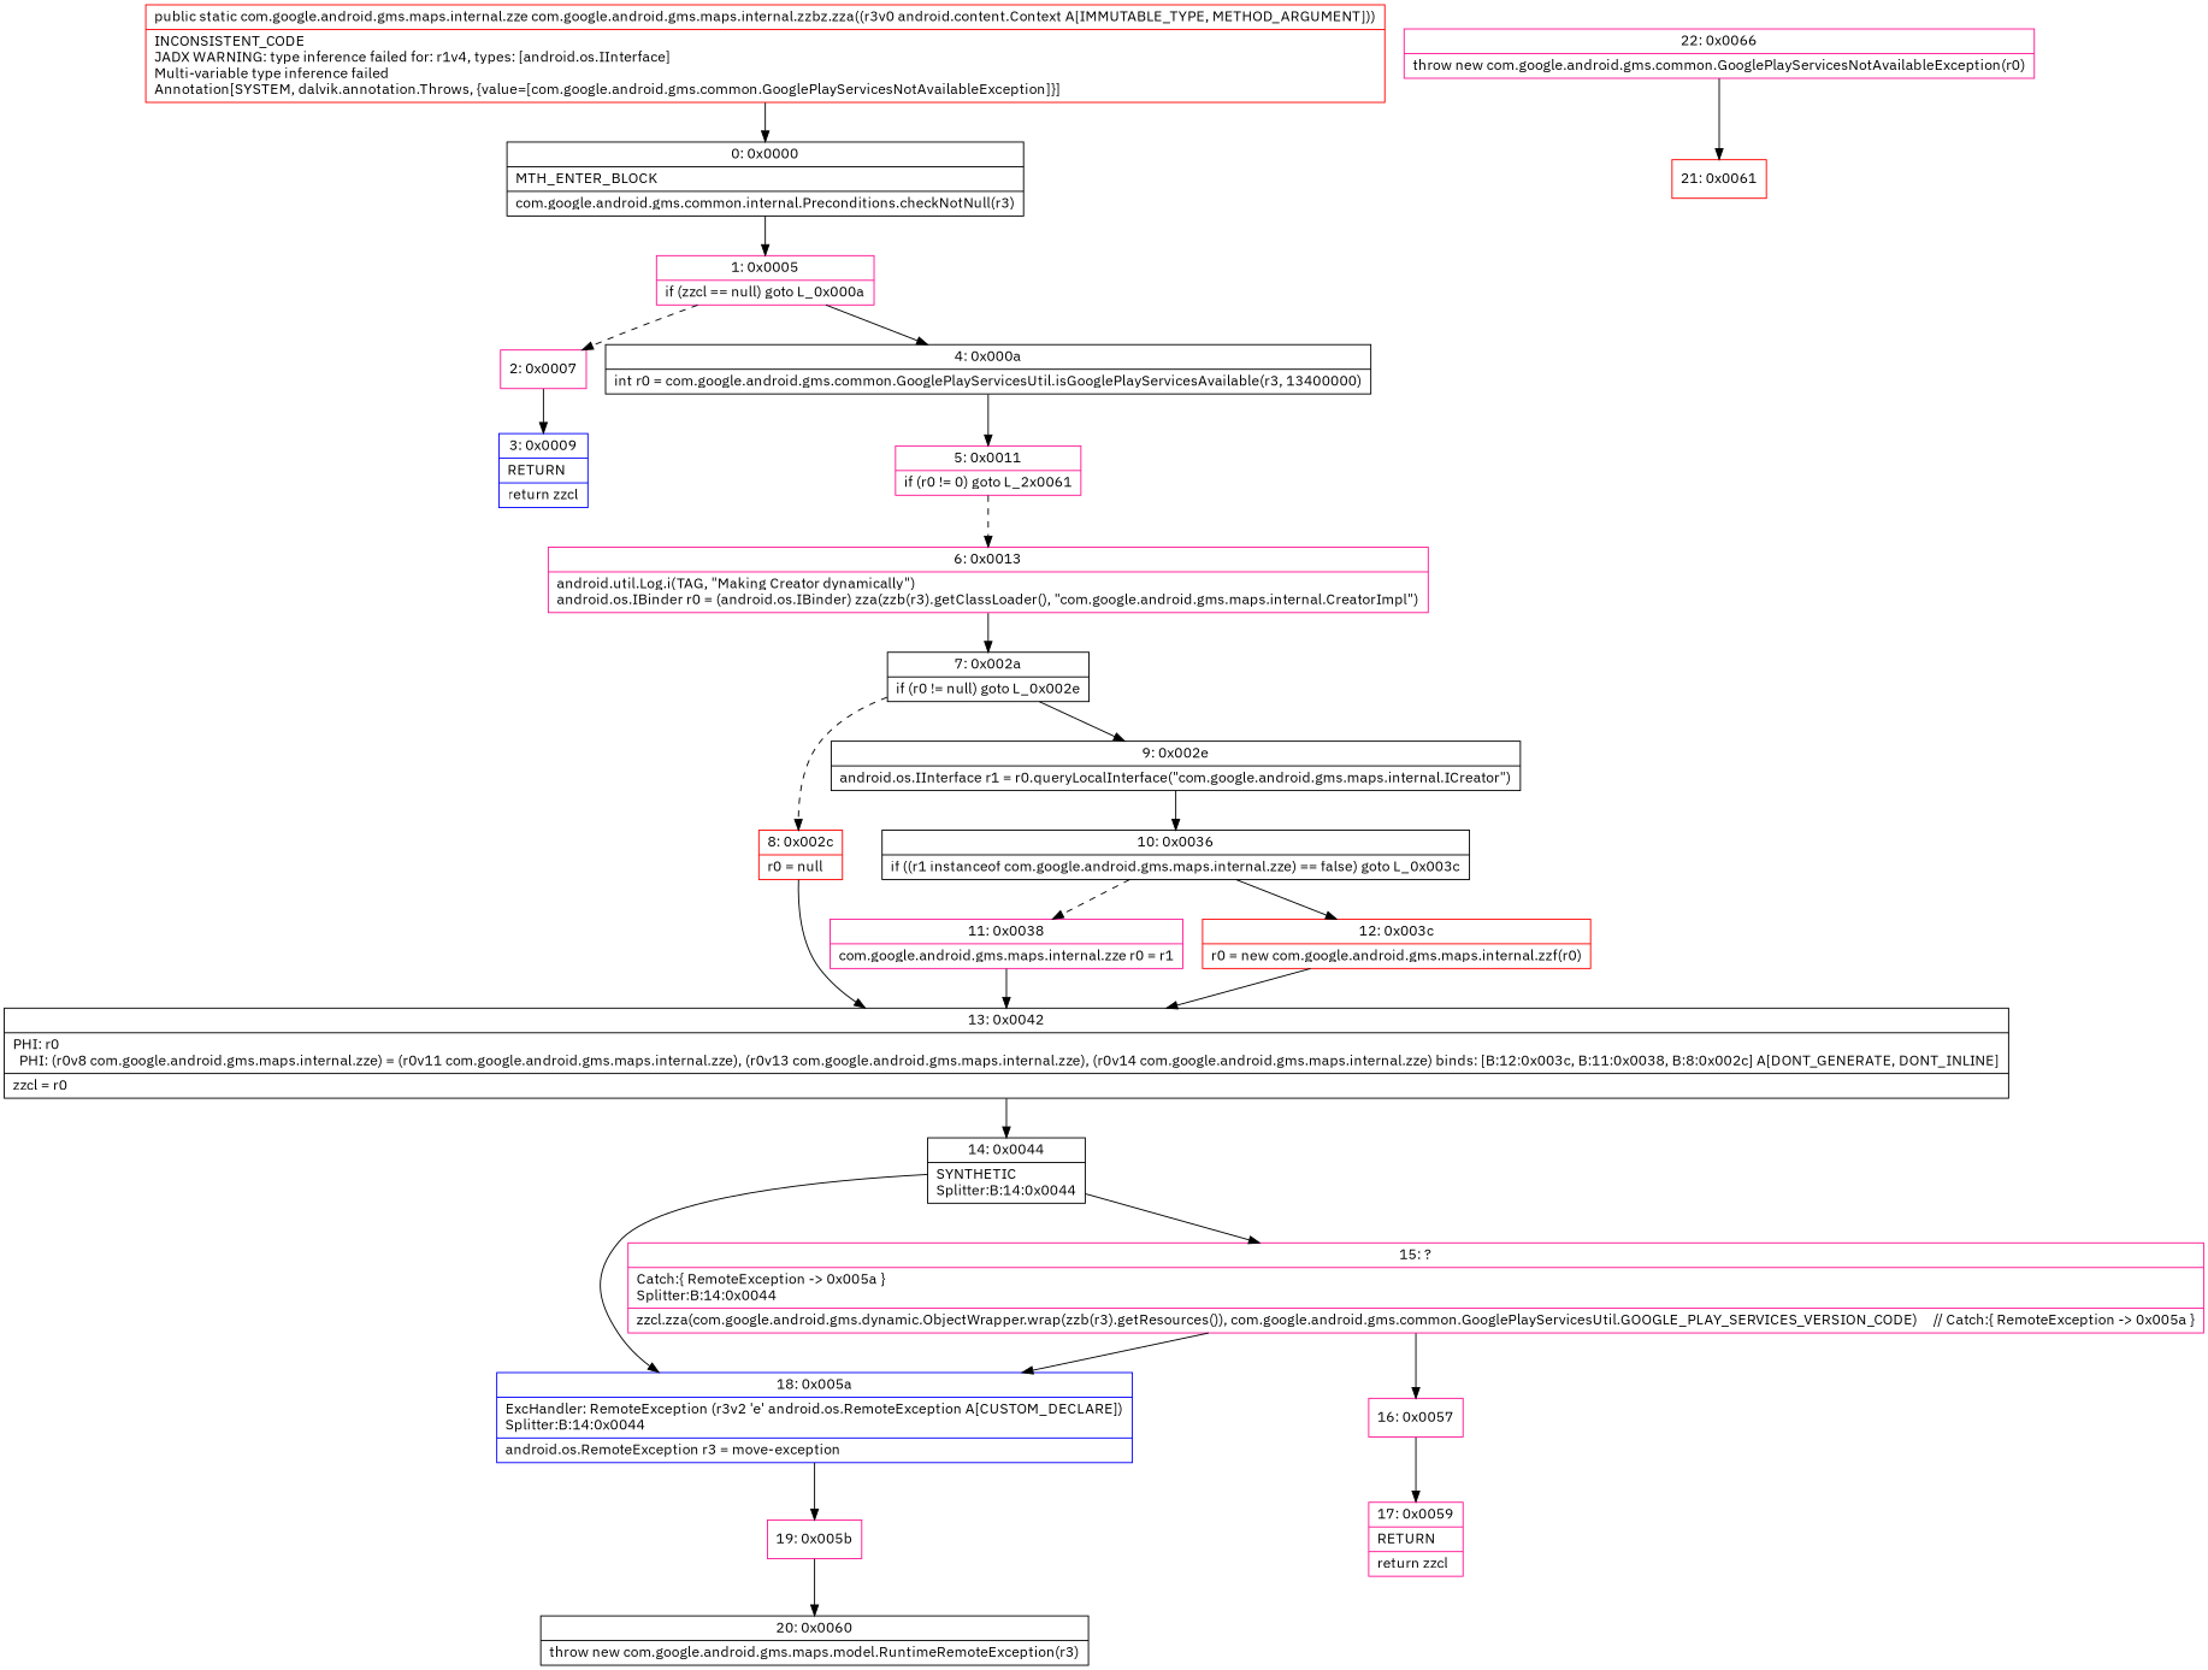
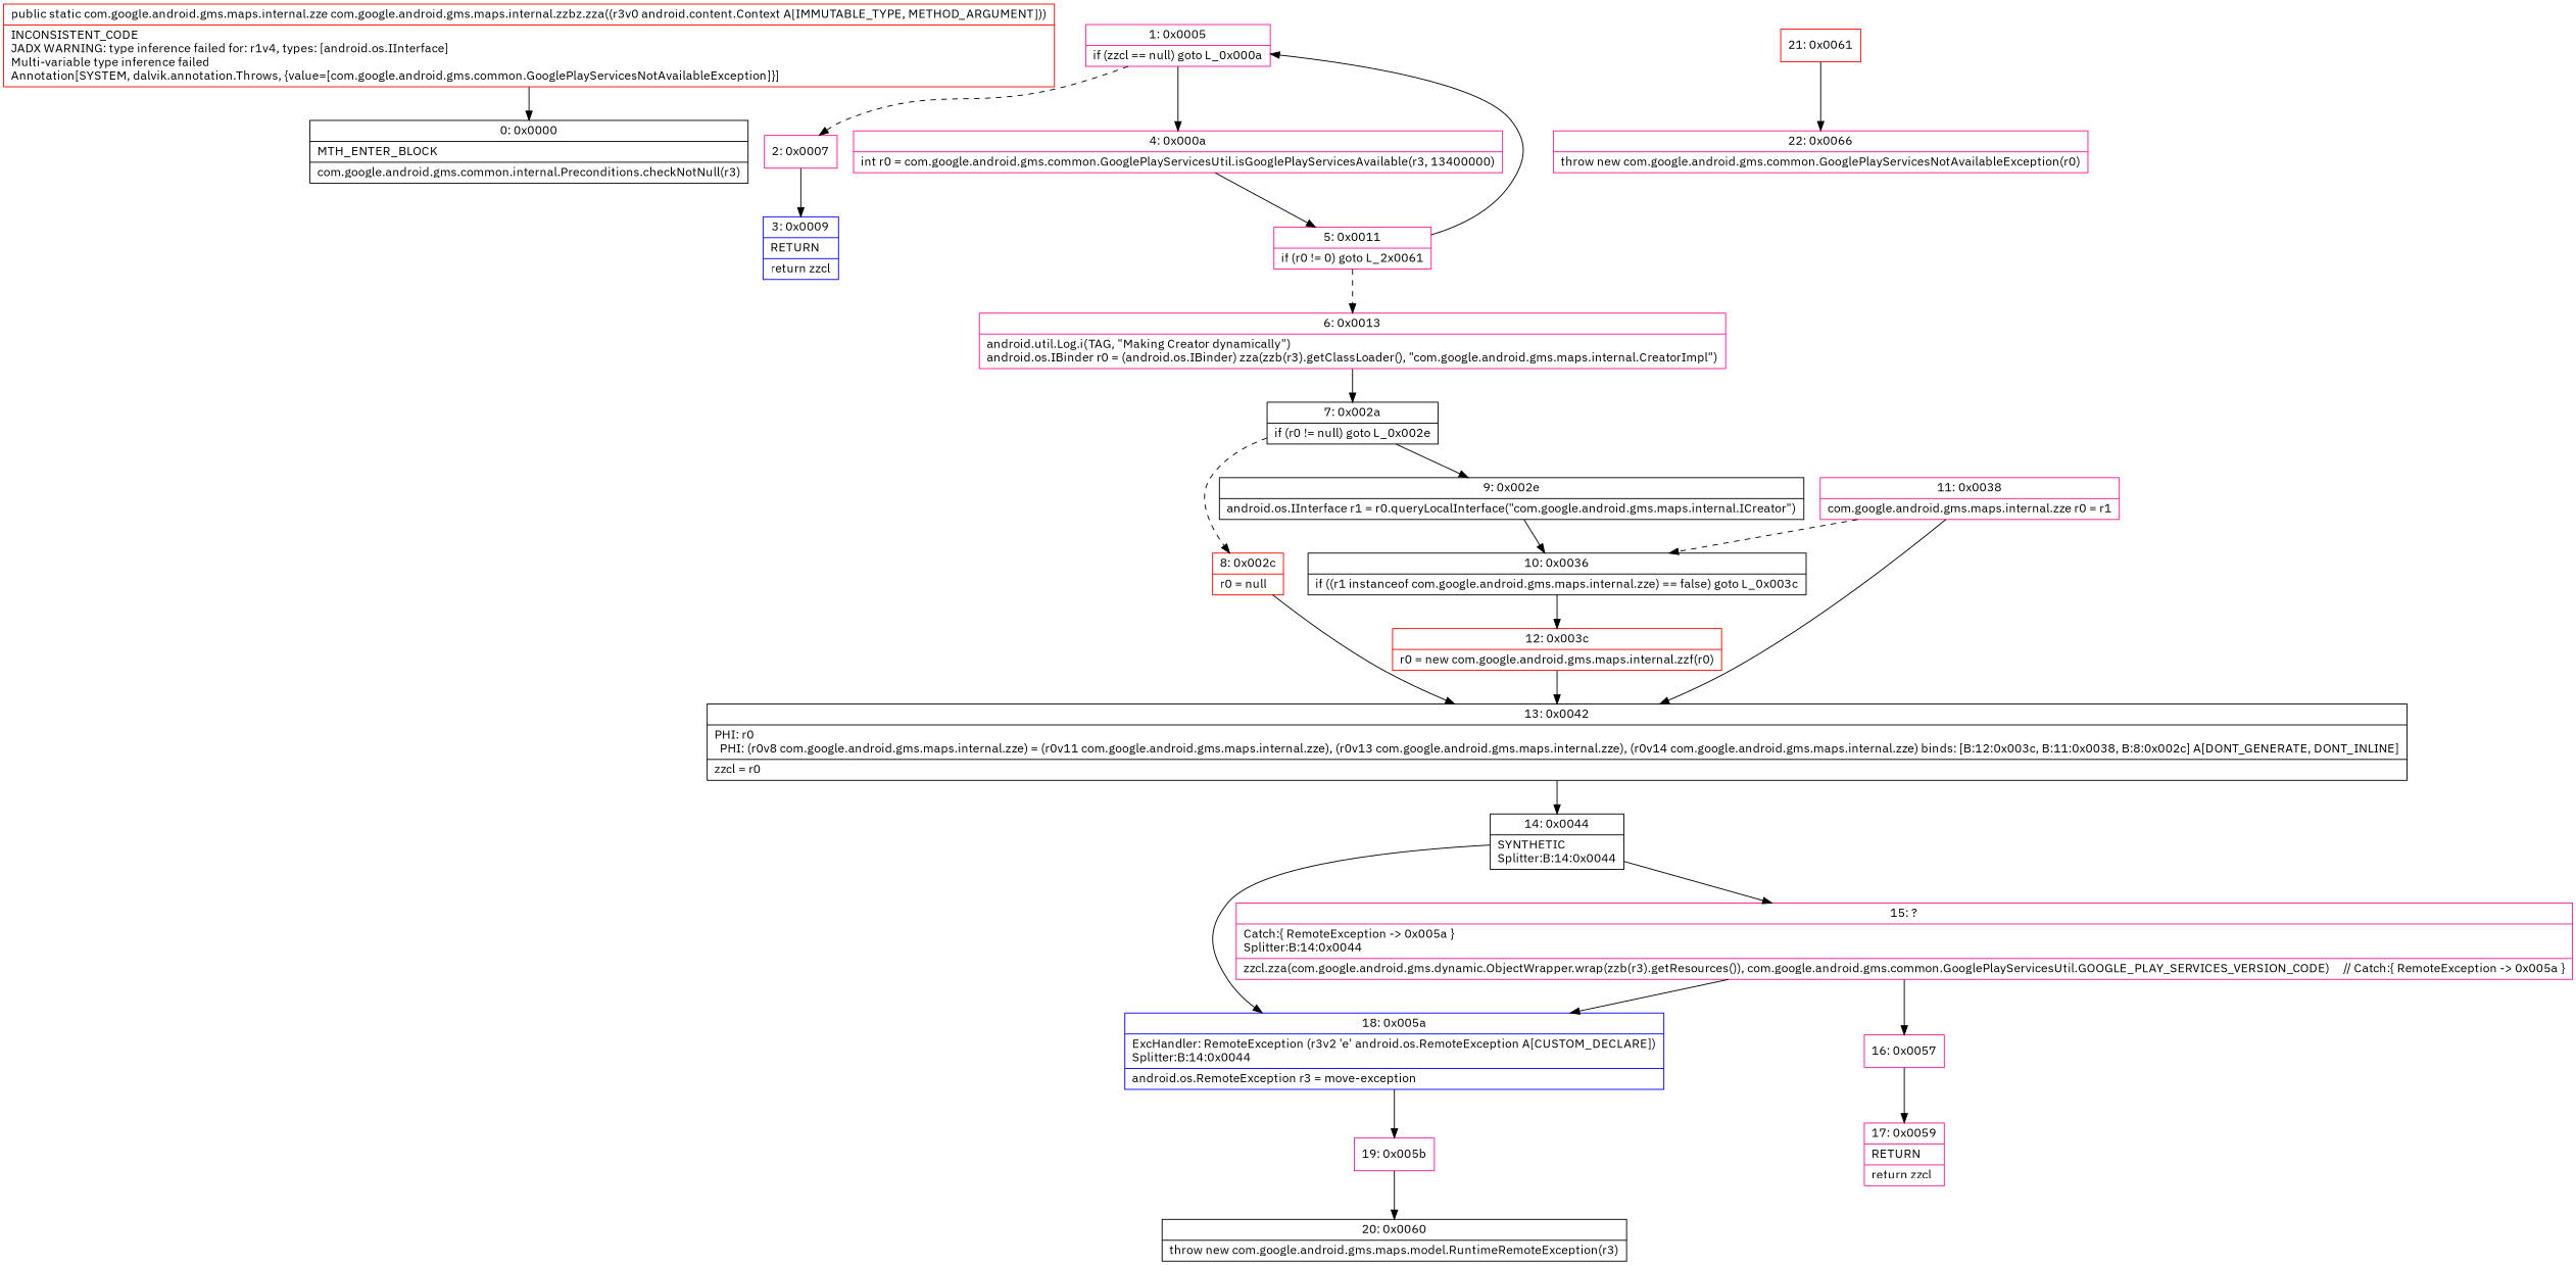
  digraph {
    fontname="IBM Plex Sans"
    node [color=deeppink fontname="IBM Plex Sans" shape=record]
    edge [fontname="IBM Plex Sans"]
    n1 [color=black label="{0\:\ 0x0000|MTH_ENTER_BLOCK\l|com.google.android.gms.common.internal.Preconditions.checkNotNull(r3)\l}"]
    n2 [label="{1\:\ 0x0005|if (zzcl == null) goto L_0x000a\l}"]
    n3 [label="{2\:\ 0x0007}"]
-   n4 [color=black label="{4\:\ 0x000a|int r0 = com.google.android.gms.common.GooglePlayServicesUtil.isGooglePlayServicesAvailable(r3, 13400000)\l}"]
+   n4 [label="{4\:\ 0x000a|int r0 = com.google.android.gms.common.GooglePlayServicesUtil.isGooglePlayServicesAvailable(r3, 13400000)\l}"]
    n5 [color=blue label="{3\:\ 0x0009|RETURN\l|return zzcl\l}"]
    n6 [label="{5\:\ 0x0011|if (r0 != 0) goto L_2x0061\l}"]
    n7 [label="{6\:\ 0x0013|android.util.Log.i(TAG, \"Making Creator dynamically\")\landroid.os.IBinder r0 = (android.os.IBinder) zza(zzb(r3).getClassLoader(), \"com.google.android.gms.maps.internal.CreatorImpl\")\l}"]
    n8 [color=black label="{7\:\ 0x002a|if (r0 != null) goto L_0x002e\l}"]
    n9 [color=red label="{21\:\ 0x0061}"]
    n10 [label="{22\:\ 0x0066|throw new com.google.android.gms.common.GooglePlayServicesNotAvailableException(r0)\l}"]
    n11 [color=red label="{8\:\ 0x002c|r0 = null\l}"]
    n12 [color=black label="{9\:\ 0x002e|android.os.IInterface r1 = r0.queryLocalInterface(\"com.google.android.gms.maps.internal.ICreator\")\l}"]
    n13 [color=black label="{13\:\ 0x0042|PHI: r0 \l  PHI: (r0v8 com.google.android.gms.maps.internal.zze) = (r0v11 com.google.android.gms.maps.internal.zze), (r0v13 com.google.android.gms.maps.internal.zze), (r0v14 com.google.android.gms.maps.internal.zze) binds: [B:12:0x003c, B:11:0x0038, B:8:0x002c] A[DONT_GENERATE, DONT_INLINE]\l|zzcl = r0\l}"]
    n14 [color=black label="{10\:\ 0x0036|if ((r1 instanceof com.google.android.gms.maps.internal.zze) == false) goto L_0x003c\l}"]
    n15 [color=black label="{14\:\ 0x0044|SYNTHETIC\lSplitter:B:14:0x0044\l}"]
    n16 [label="{11\:\ 0x0038|com.google.android.gms.maps.internal.zze r0 = r1\l}"]
    n17 [color=red label="{12\:\ 0x003c|r0 = new com.google.android.gms.maps.internal.zzf(r0)\l}"]
    n18 [label="{15\:\ ?|Catch:\{ RemoteException \-\> 0x005a \}\lSplitter:B:14:0x0044\l|zzcl.zza(com.google.android.gms.dynamic.ObjectWrapper.wrap(zzb(r3).getResources()), com.google.android.gms.common.GooglePlayServicesUtil.GOOGLE_PLAY_SERVICES_VERSION_CODE)     \/\/ Catch:\{ RemoteException \-\> 0x005a \}\l}"]
    n19 [color=blue label="{18\:\ 0x005a|ExcHandler: RemoteException (r3v2 'e' android.os.RemoteException A[CUSTOM_DECLARE])\lSplitter:B:14:0x0044\l|android.os.RemoteException r3 = move\-exception\l}"]
    n20 [label="{16\:\ 0x0057}"]
    n21 [label="{19\:\ 0x005b}"]
    n22 [label="{17\:\ 0x0059|RETURN\l|return zzcl\l}"]
    n23 [color=black label="{20\:\ 0x0060|throw new com.google.android.gms.maps.model.RuntimeRemoteException(r3)\l}"]
    n24 [color=red label="{public static com.google.android.gms.maps.internal.zze com.google.android.gms.maps.internal.zzbz.zza((r3v0 android.content.Context A[IMMUTABLE_TYPE, METHOD_ARGUMENT]))  | INCONSISTENT_CODE\lJADX WARNING: type inference failed for: r1v4, types: [android.os.IInterface]\lMulti\-variable type inference failed\lAnnotation[SYSTEM, dalvik.annotation.Throws, \{value=[com.google.android.gms.common.GooglePlayServicesNotAvailableException]\}]\l}"]
-   n1 -> n2
+   n6 -> n2
    n2 -> n3 [style=dashed]
    n2 -> n4
    n3 -> n5
    n4 -> n6
    n6 -> n7 [style=dashed]
    n7 -> n8
    n8 -> n11 [style=dashed]
    n8 -> n12
-   n10 -> n9
+   n9 -> n10
    n11 -> n13
    n12 -> n14
    n13 -> n15
-   n14 -> n16 [style=dashed]
+   n16 -> n14 [style=dashed]
    n14 -> n17
    n15 -> n18
    n15 -> n19
    n16 -> n13
    n17 -> n13
    n18 -> n19
    n18 -> n20
    n19 -> n21
    n20 -> n22
    n21 -> n23
    n24 -> n1
  }
